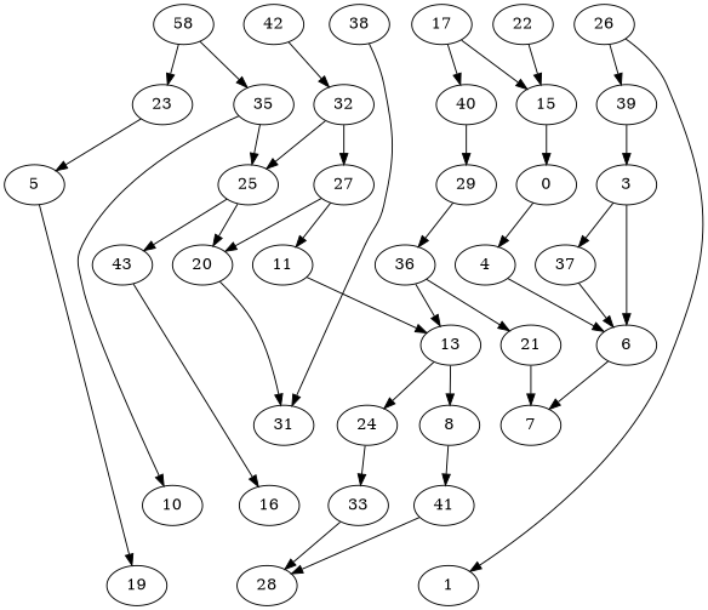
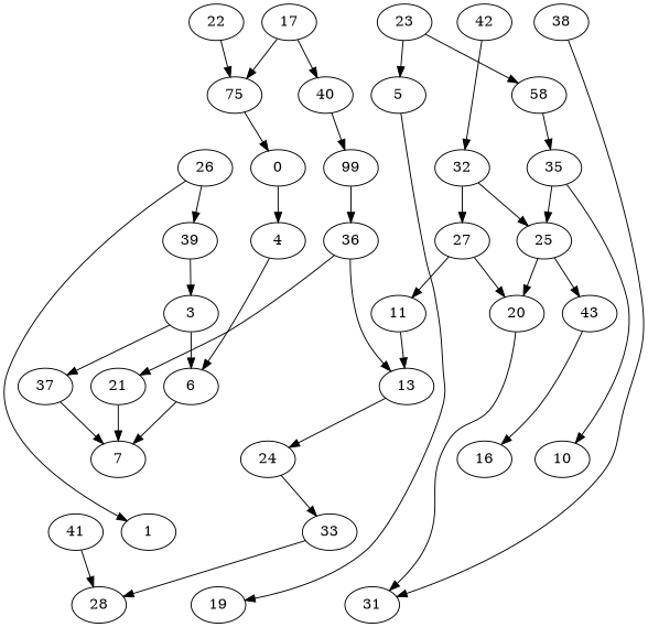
  digraph {
    edge [weight=0]
    0
    4
    6
    7
    41
    28
    17
-   15
+   15 [label=75]
    40
-   29
+   29 [label=99]
    36
    13
    21
-   8
    24
    22
    33
    3
    37
    5
    19
    n22 [label=58]
    23
    35
    25
    10
    43
    20
    38
    31
    16
    42
    32
    27
    11
    26
    1
    39
    0 -> 4
    4 -> 6
    6 -> 7
    41 -> 28
    17 -> 15
    17 -> 40
    15 -> 0
    40 -> 29
    29 -> 36
    36 -> 13
    36 -> 21
-   13 -> 8
    13 -> 24
    21 -> 7 [weight=1]
-   8 -> 41
    24 -> 33
    22 -> 15
    33 -> 28
    3 -> 6 [weight=1]
    3 -> 37
-   37 -> 6
+   37 -> 7
    5 -> 19
-   n22 -> 23
+   23 -> n22
    n22 -> 35
    23 -> 5
    35 -> 25
    35 -> 10
    25 -> 43
    25 -> 20
    43 -> 16
    20 -> 31
    38 -> 31
    42 -> 32
    32 -> 25
    32 -> 27 [weight=1]
    27 -> 20
    27 -> 11
    11 -> 13
    26 -> 1
    26 -> 39
    39 -> 3
  }
